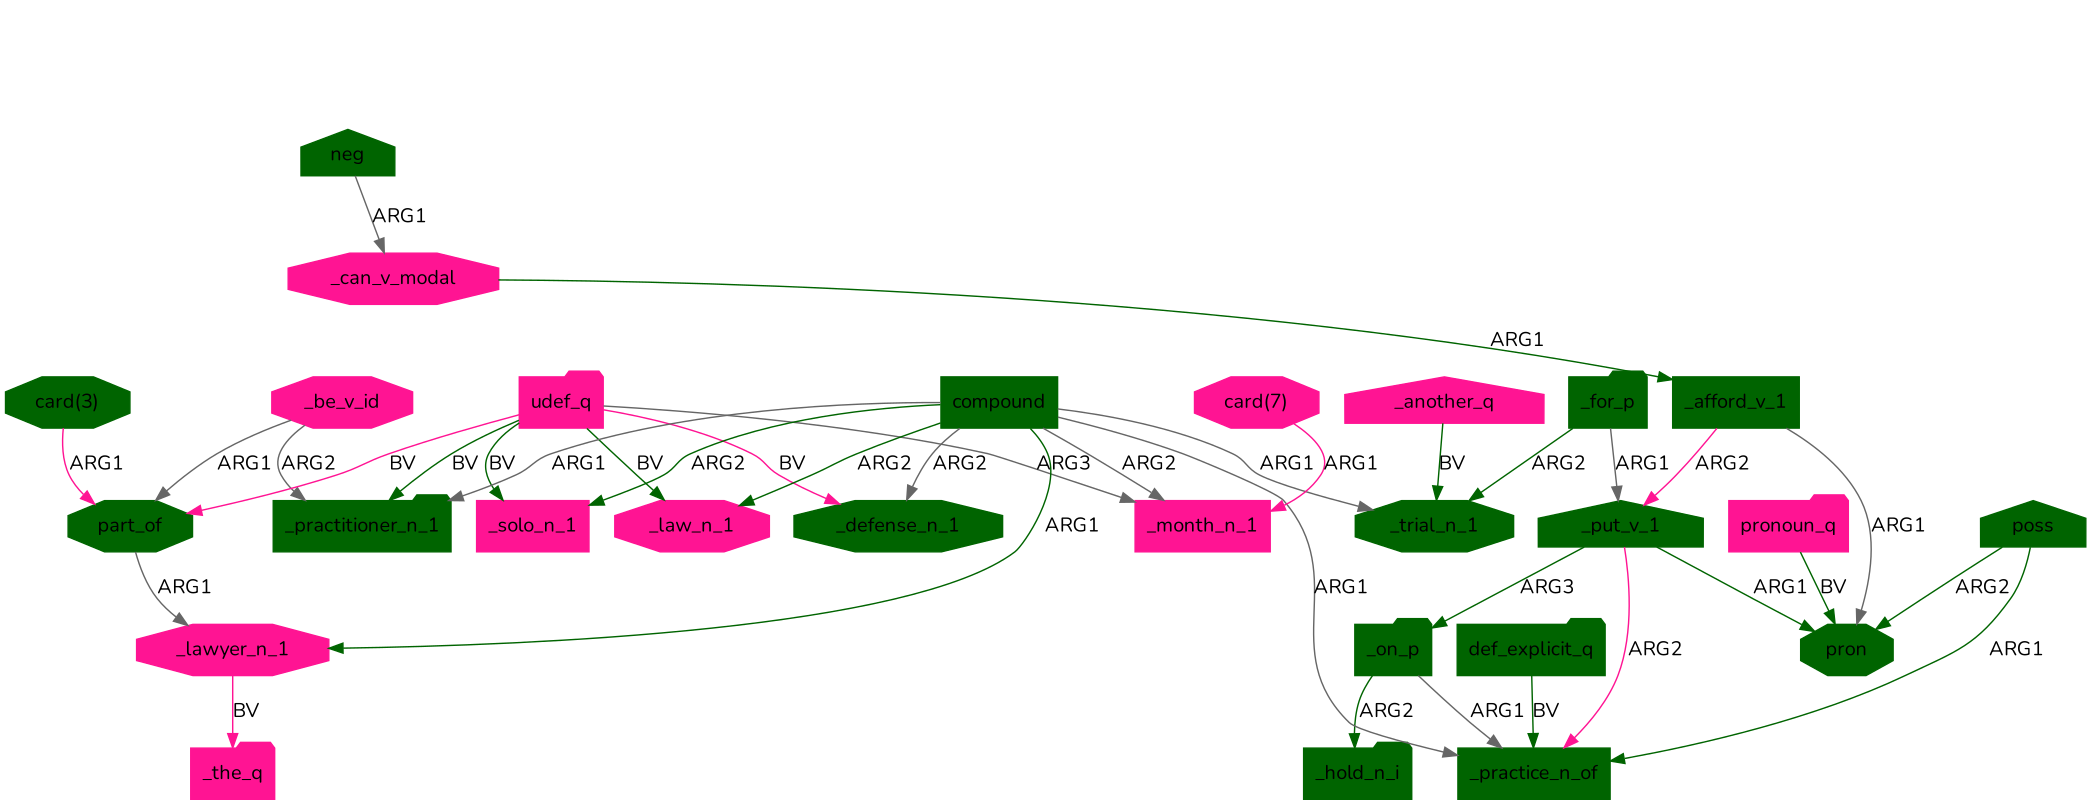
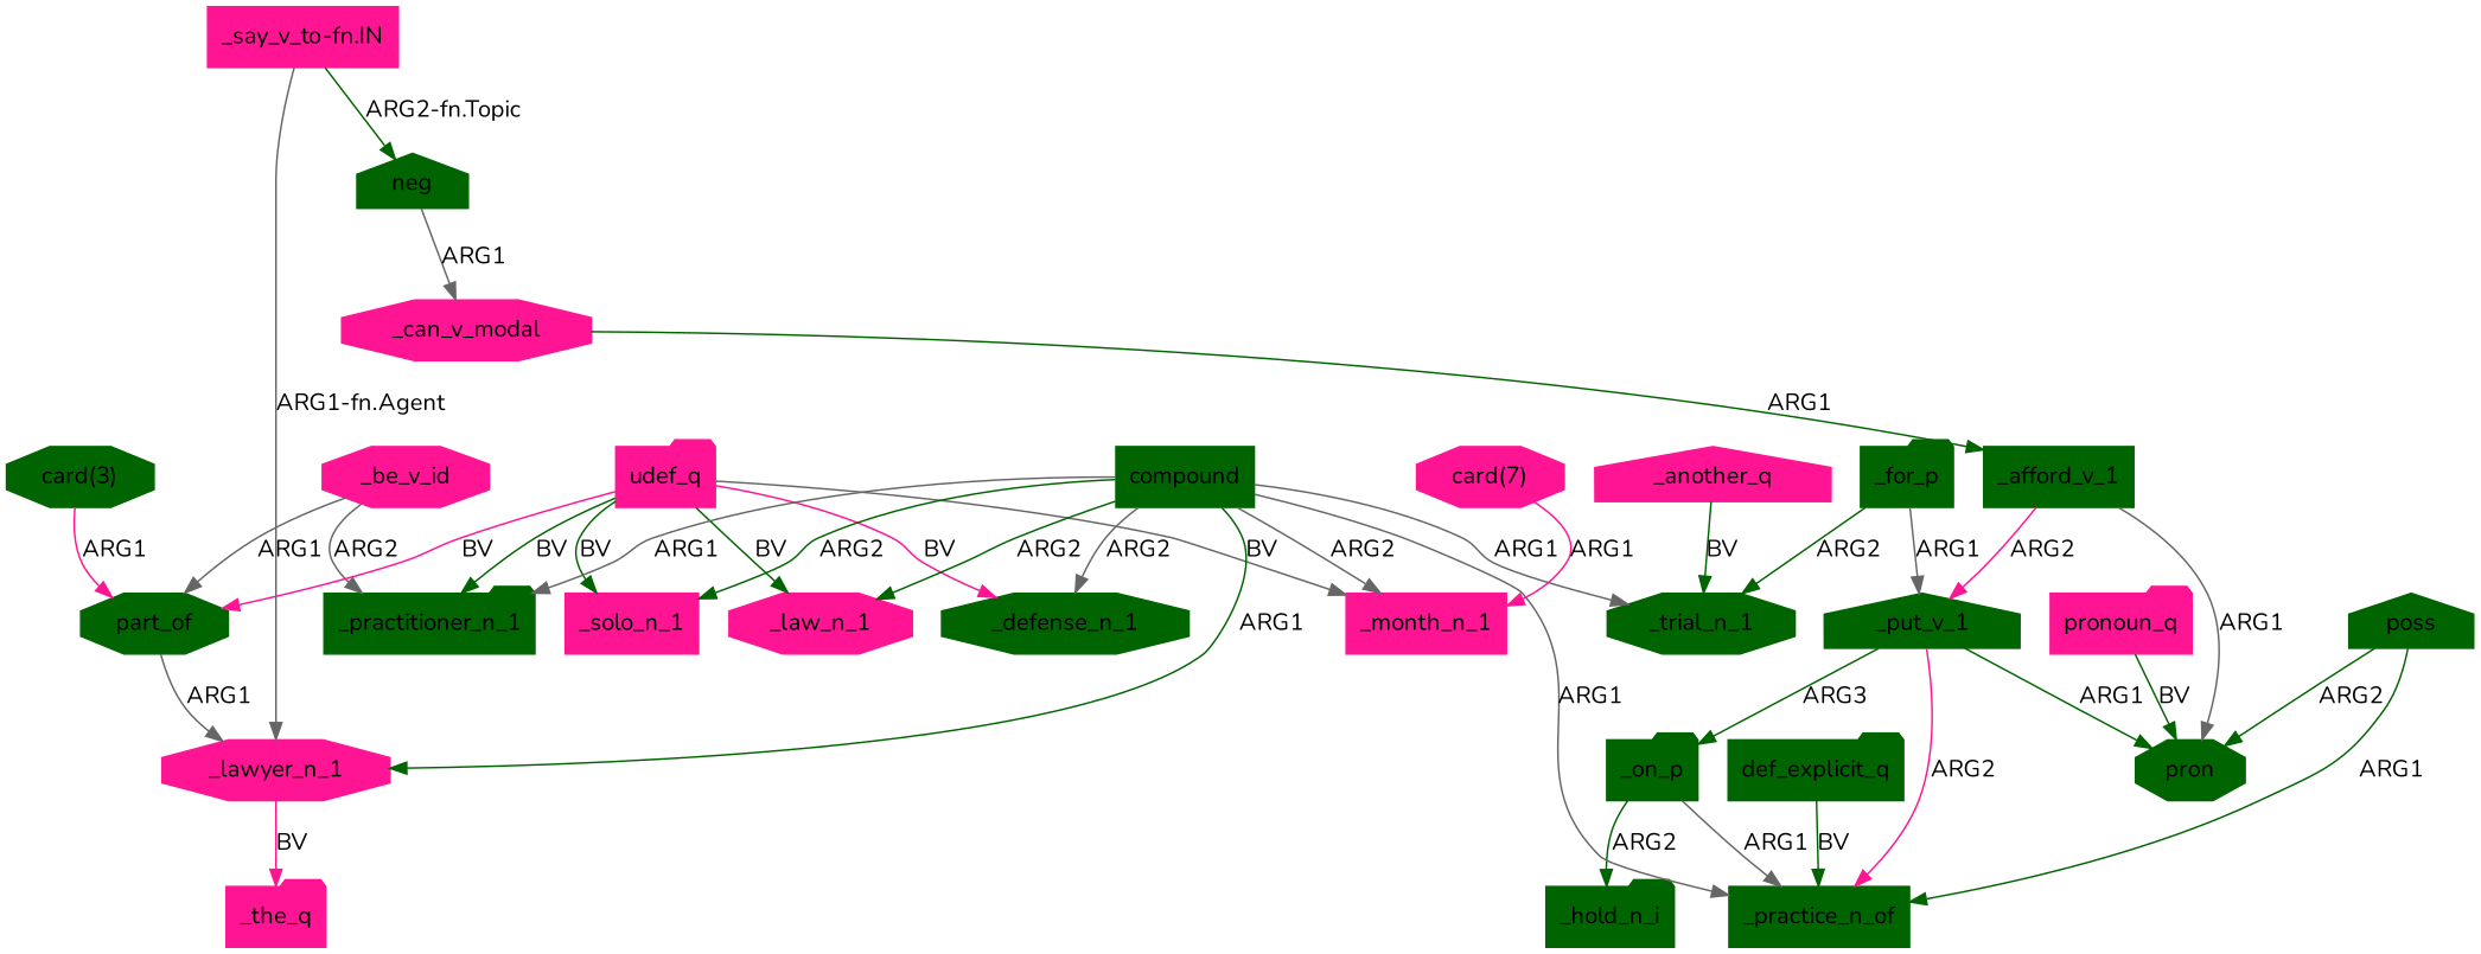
  digraph {
    fontname=Nunito
    node [color=darkgreen fontname=Nunito shape=octagon style=filled]
    edge [color=darkgreen fontname=Nunito]
    _be_v_id [color=deeppink]
    part_of
    _practitioner_n_1 [shape=folder]
    _lawyer_n_1 [color=deeppink]
    _the_q [color=deeppink shape=folder]
    _on_p [shape=folder]
    _practice_n_of [shape=box]
    _hold_n_i [shape=folder]
    udef_q [color=deeppink shape=folder]
    _solo_n_1 [color=deeppink shape=box]
    _month_n_1 [color=deeppink shape=box]
    _law_n_1 [color=deeppink]
    _defense_n_1
    compound [shape=box]
    _trial_n_1
    poss [shape=house]
    pron
+   "_say_v_to-fn.IN" [color=deeppink shape=box]
    neg [shape=house]
    _can_v_modal [color=deeppink]
    def_explicit_q [shape=folder]
    _put_v_1 [shape=house]
    _for_p [shape=folder]
    _afford_v_1 [shape=box]
    pronoun_q [color=deeppink shape=folder]
    "card(7)" [color=deeppink]
    "card(3)"
    _another_q [color=deeppink shape=house]
    _be_v_id -> part_of [color=gray40 label=ARG1]
    _be_v_id -> _practitioner_n_1 [color=gray40 label=ARG2]
    part_of -> _lawyer_n_1 [color=gray40 label=ARG1]
    _lawyer_n_1 -> _the_q [color=deeppink label=BV]
    _on_p -> _practice_n_of [color=gray40 label=ARG1]
    _on_p -> _hold_n_i [label=ARG2]
    udef_q -> part_of [color=deeppink label=BV]
    udef_q -> _practitioner_n_1 [label=BV]
    udef_q -> _solo_n_1 [label=BV]
-   udef_q -> _month_n_1 [color=gray40 label=ARG3]
+   udef_q -> _month_n_1 [color=gray40 label=BV]
    udef_q -> _law_n_1 [label=BV]
    udef_q -> _defense_n_1 [color=deeppink label=BV]
    compound -> _practitioner_n_1 [color=gray40 label=ARG1]
    compound -> _lawyer_n_1 [label=ARG1]
    compound -> _practice_n_of [color=gray40 label=ARG1]
    compound -> _solo_n_1 [label=ARG2]
    compound -> _month_n_1 [color=gray40 label=ARG2]
    compound -> _law_n_1 [label=ARG2]
    compound -> _defense_n_1 [color=gray40 label=ARG2]
    compound -> _trial_n_1 [color=gray40 label=ARG1]
    poss -> _practice_n_of [label=ARG1]
    poss -> pron [label=ARG2]
+   "_say_v_to-fn.IN" -> _lawyer_n_1 [color=gray40 label="ARG1-fn.Agent"]
+   "_say_v_to-fn.IN" -> neg [label="ARG2-fn.Topic"]
    neg -> _can_v_modal [color=gray40 label=ARG1]
    _can_v_modal -> _afford_v_1 [label=ARG1]
    def_explicit_q -> _practice_n_of [label=BV]
    _put_v_1 -> _on_p [label=ARG3]
    _put_v_1 -> _practice_n_of [color=deeppink label=ARG2]
    _put_v_1 -> pron [label=ARG1]
    _for_p -> _trial_n_1 [label=ARG2]
    _for_p -> _put_v_1 [color=gray40 label=ARG1]
    _afford_v_1 -> pron [color=gray40 label=ARG1]
    _afford_v_1 -> _put_v_1 [color=deeppink label=ARG2]
    pronoun_q -> pron [label=BV]
    "card(7)" -> _month_n_1 [color=deeppink label=ARG1]
    "card(3)" -> part_of [color=deeppink label=ARG1]
    _another_q -> _trial_n_1 [label=BV]
  }
